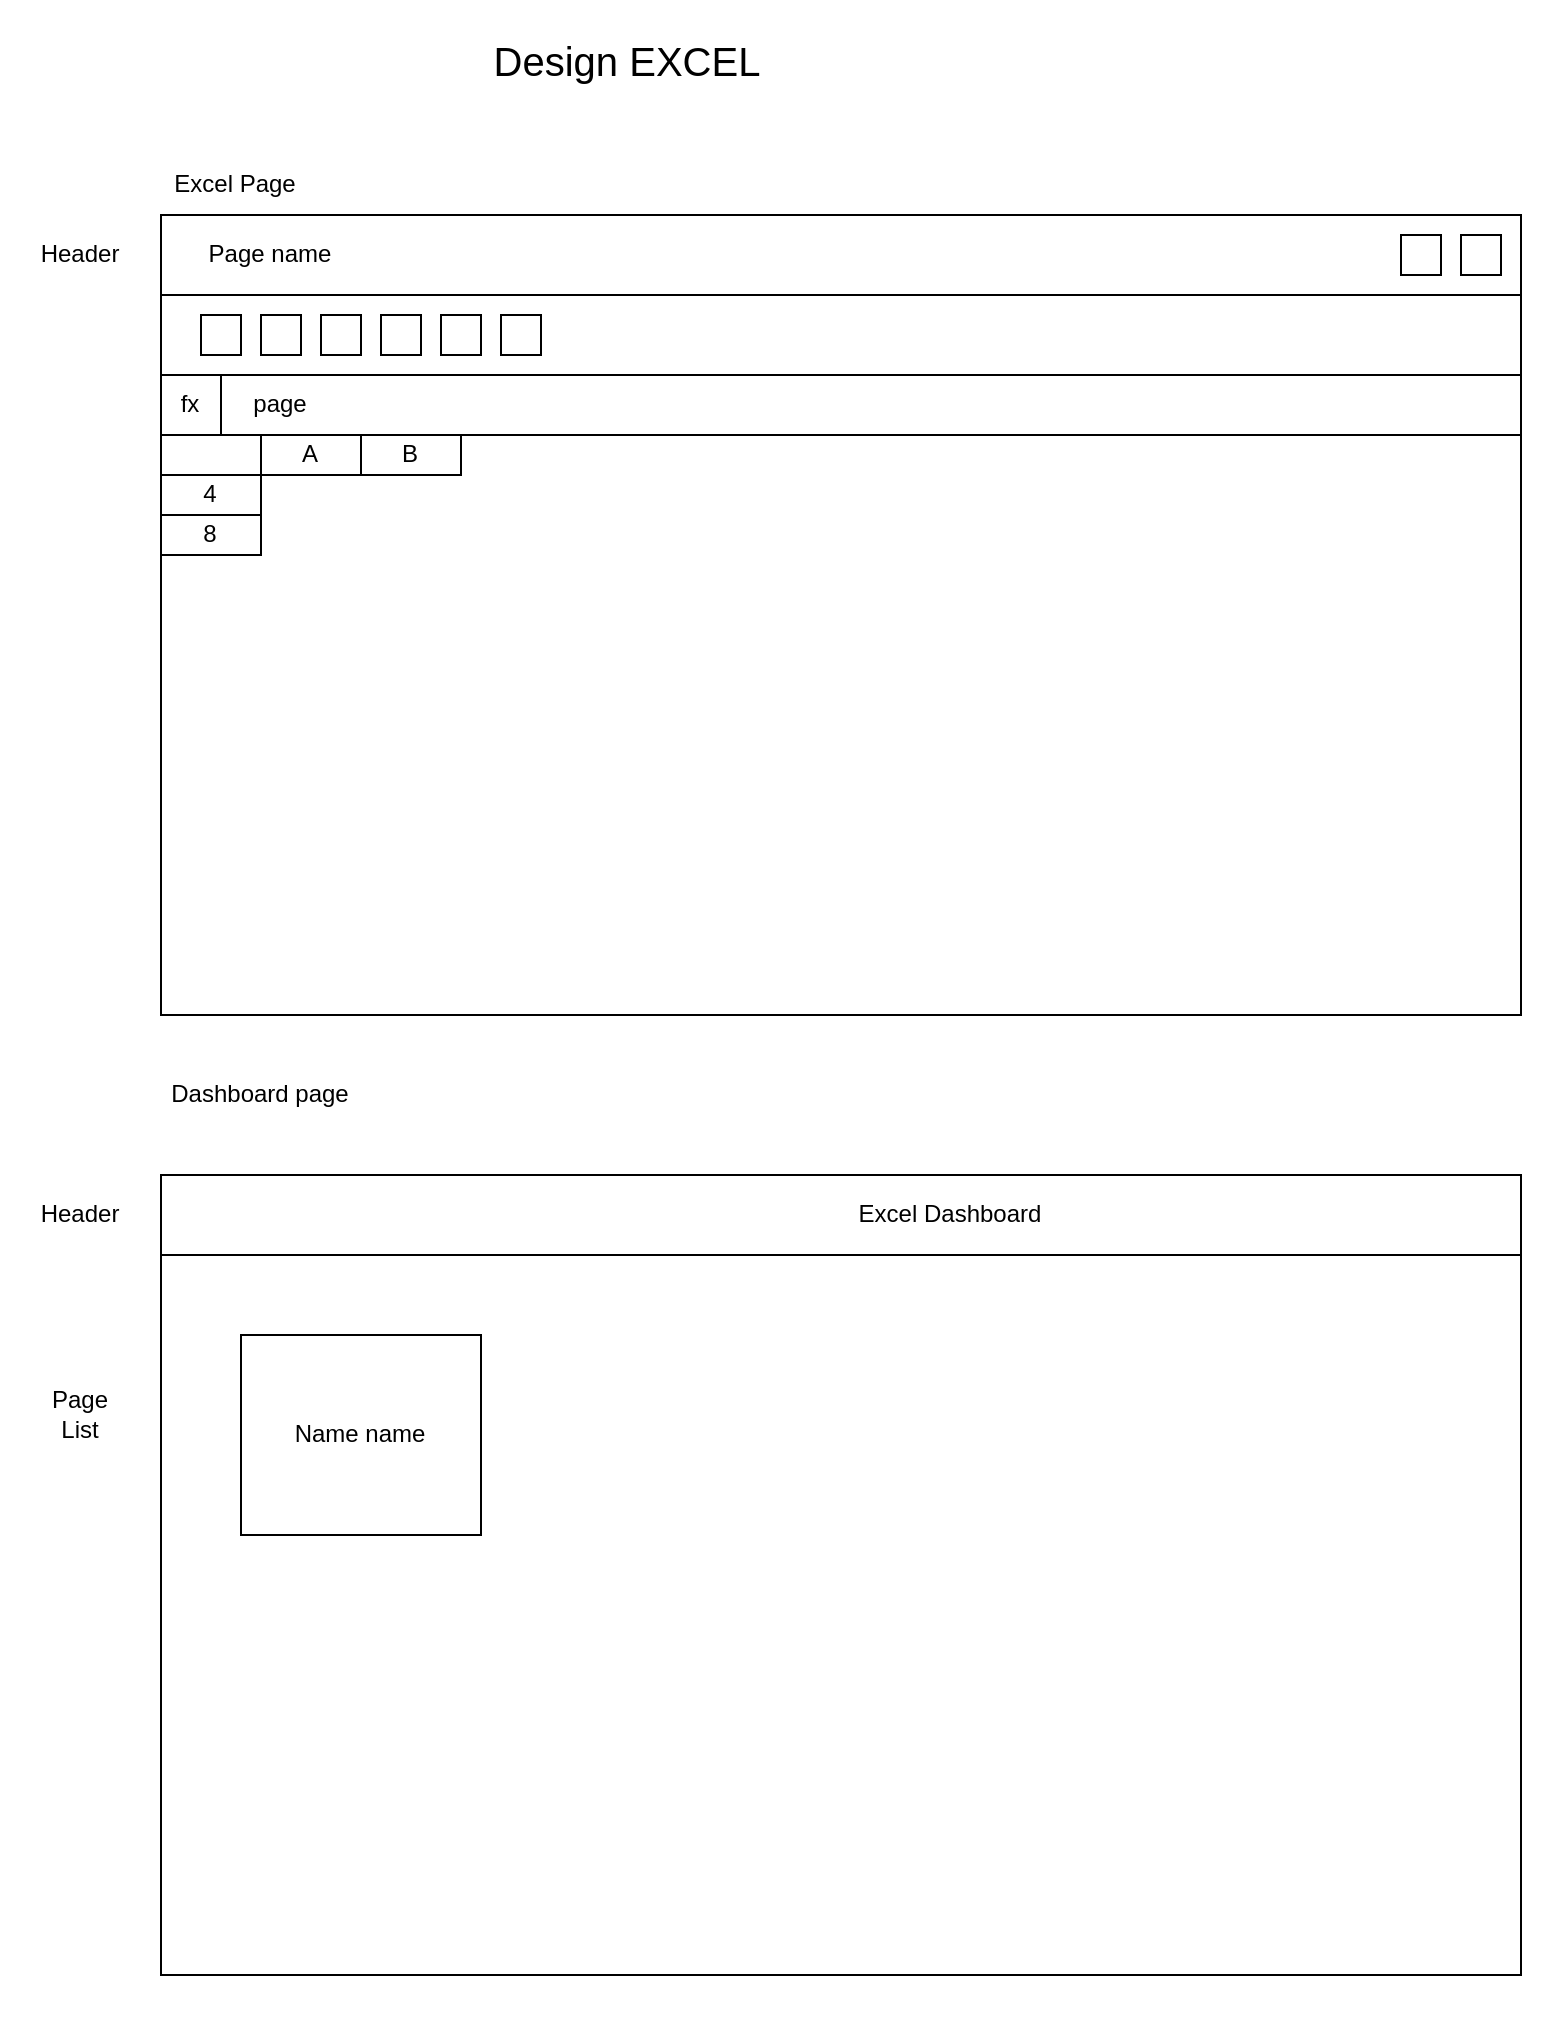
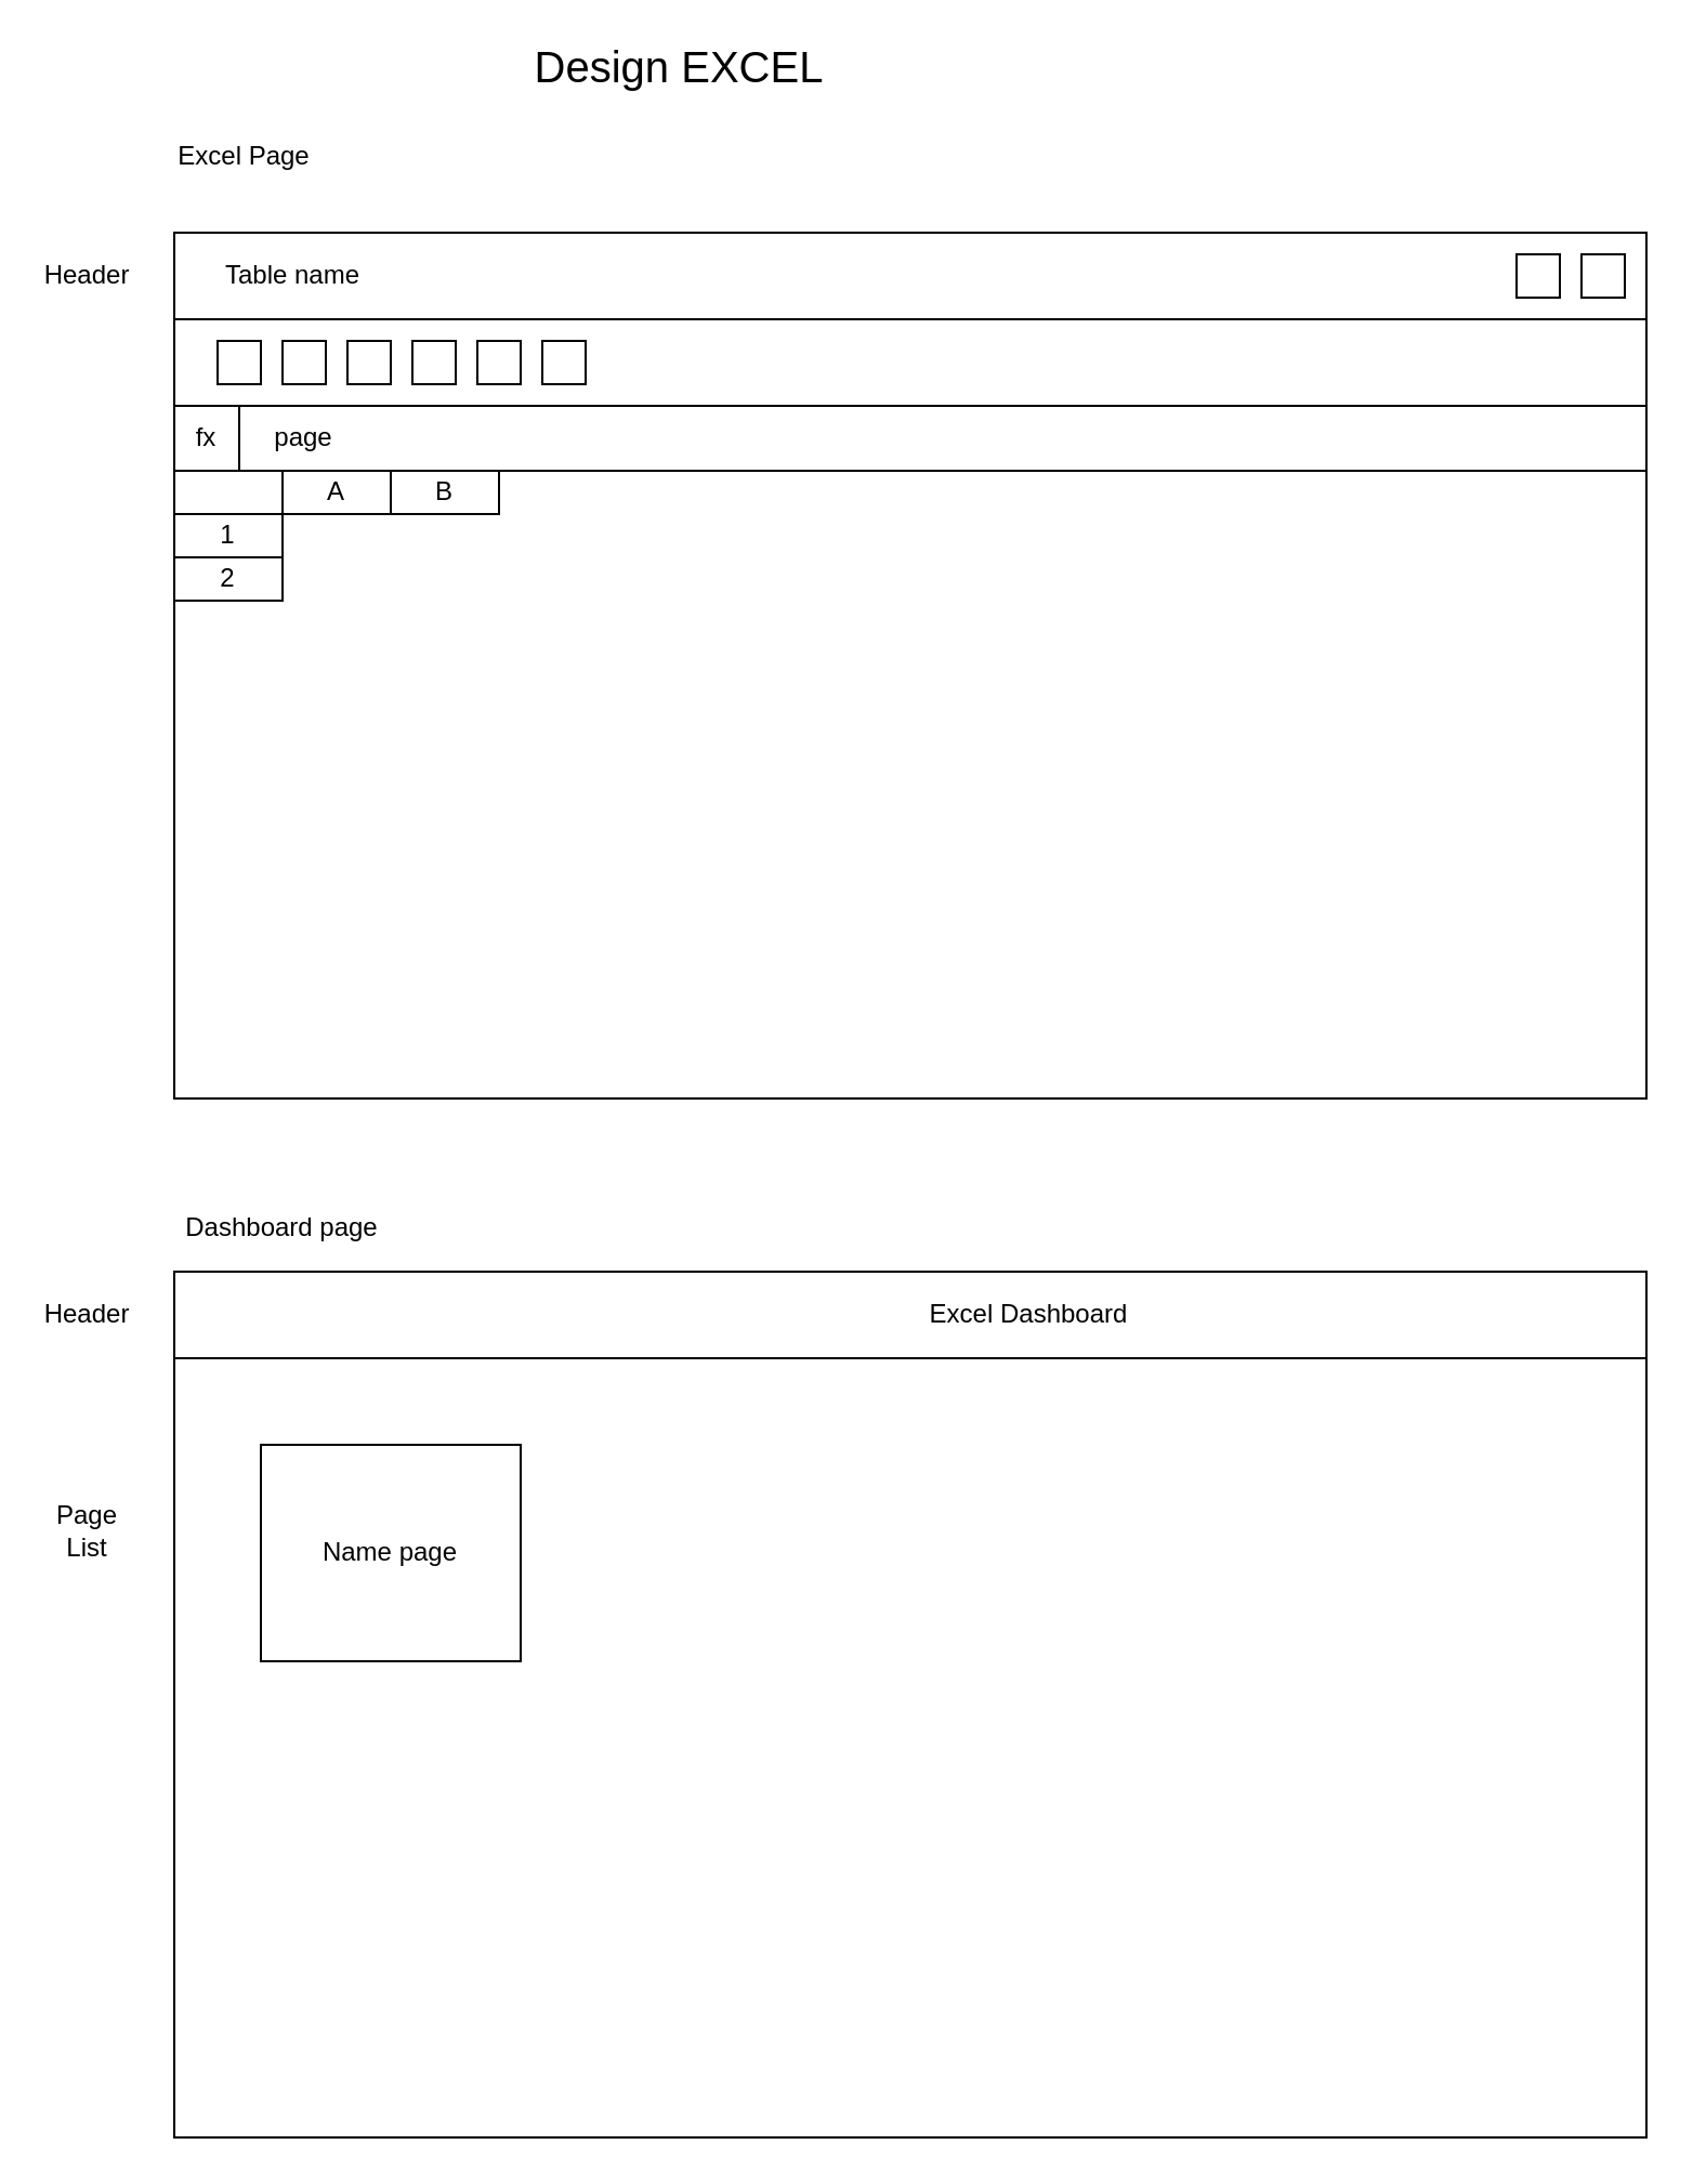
  <mxCell id="0" />
  <mxCell id="1" parent="0" />
  <mxCell id="2" value="" style="rounded=0;whiteSpace=wrap;html=1;" parent="1" vertex="1"><mxGeometry x="80" y="107" width="680" height="400" as="geometry" /></mxCell>
  <mxCell id="3" value="" style="rounded=0;whiteSpace=wrap;html=1;" parent="1" vertex="1"><mxGeometry x="80" y="107" width="680" height="40" as="geometry" /></mxCell>
  <mxCell id="4" value="" style="rounded=0;whiteSpace=wrap;html=1;" parent="1" vertex="1"><mxGeometry x="80" y="147" width="680" height="40" as="geometry" /></mxCell>
  <mxCell id="5" value="" style="rounded=0;whiteSpace=wrap;html=1;" parent="1" vertex="1"><mxGeometry x="80" y="187" width="680" height="30" as="geometry" /></mxCell>
  <mxCell id="6" value="" style="rounded=0;whiteSpace=wrap;html=1;" parent="1" vertex="1"><mxGeometry x="80" y="187" width="30" height="30" as="geometry" /></mxCell>
  <mxCell id="7" value="" style="rounded=0;whiteSpace=wrap;html=1;" parent="1" vertex="1"><mxGeometry x="100" y="157" width="20" height="20" as="geometry" /></mxCell>
  <mxCell id="8" value="" style="rounded=0;whiteSpace=wrap;html=1;" parent="1" vertex="1"><mxGeometry x="130" y="157" width="20" height="20" as="geometry" /></mxCell>
  <mxCell id="9" value="" style="rounded=0;whiteSpace=wrap;html=1;" parent="1" vertex="1"><mxGeometry x="160" y="157" width="20" height="20" as="geometry" /></mxCell>
  <mxCell id="10" value="" style="rounded=0;whiteSpace=wrap;html=1;" parent="1" vertex="1"><mxGeometry x="190" y="157" width="20" height="20" as="geometry" /></mxCell>
  <mxCell id="11" value="" style="rounded=0;whiteSpace=wrap;html=1;" parent="1" vertex="1"><mxGeometry x="700" y="117" width="20" height="20" as="geometry" /></mxCell>
  <mxCell id="12" value="" style="rounded=0;whiteSpace=wrap;html=1;" parent="1" vertex="1"><mxGeometry x="730" y="117" width="20" height="20" as="geometry" /></mxCell>
  <mxCell id="13" value="fx" style="text;html=1;strokeColor=none;fillColor=none;align=center;verticalAlign=middle;whiteSpace=wrap;rounded=0;" parent="1" vertex="1"><mxGeometry x="75" y="192" width="40" height="20" as="geometry" /></mxCell>
  <mxCell id="14" value="page" style="text;html=1;strokeColor=none;fillColor=none;align=center;verticalAlign=middle;whiteSpace=wrap;rounded=0;" parent="1" vertex="1"><mxGeometry x="120" y="192" width="40" height="20" as="geometry" /></mxCell>
  <mxCell id="15" value="" style="rounded=0;whiteSpace=wrap;html=1;" parent="1" vertex="1"><mxGeometry x="80" y="217" width="50" height="20" as="geometry" /></mxCell>
  <mxCell id="16" value="" style="rounded=0;whiteSpace=wrap;html=1;" parent="1" vertex="1"><mxGeometry x="130" y="217" width="50" height="20" as="geometry" /></mxCell>
  <mxCell id="17" value="" style="rounded=0;whiteSpace=wrap;html=1;" parent="1" vertex="1"><mxGeometry x="80" y="237" width="50" height="20" as="geometry" /></mxCell>
  <mxCell id="18" value="A" style="text;html=1;strokeColor=none;fillColor=none;align=center;verticalAlign=middle;whiteSpace=wrap;rounded=0;" parent="1" vertex="1"><mxGeometry x="135" y="217" width="40" height="20" as="geometry" /></mxCell>
- <mxCell id="19" value="4" style="text;html=1;strokeColor=none;fillColor=none;align=center;verticalAlign=middle;whiteSpace=wrap;rounded=0;" parent="1" vertex="1"><mxGeometry x="85" y="237" width="40" height="20" as="geometry" /></mxCell>
+ <mxCell id="19" value="1" style="text;html=1;strokeColor=none;fillColor=none;align=center;verticalAlign=middle;whiteSpace=wrap;rounded=0;" parent="1" vertex="1"><mxGeometry x="85" y="237" width="40" height="20" as="geometry" /></mxCell>
  <mxCell id="20" value="" style="rounded=0;whiteSpace=wrap;html=1;" parent="1" vertex="1"><mxGeometry x="180" y="217" width="50" height="20" as="geometry" /></mxCell>
  <mxCell id="21" value="B" style="text;html=1;strokeColor=none;fillColor=none;align=center;verticalAlign=middle;whiteSpace=wrap;rounded=0;" parent="1" vertex="1"><mxGeometry x="185" y="217" width="40" height="20" as="geometry" /></mxCell>
  <mxCell id="22" value="" style="rounded=0;whiteSpace=wrap;html=1;" parent="1" vertex="1"><mxGeometry x="80" y="257" width="50" height="20" as="geometry" /></mxCell>
- <mxCell id="23" value="8" style="text;html=1;strokeColor=none;fillColor=none;align=center;verticalAlign=middle;whiteSpace=wrap;rounded=0;" parent="1" vertex="1"><mxGeometry x="85" y="257" width="40" height="20" as="geometry" /></mxCell>
- <mxCell id="24" value="Page name" style="text;html=1;strokeColor=none;fillColor=none;align=center;verticalAlign=middle;whiteSpace=wrap;rounded=0;" parent="1" vertex="1"><mxGeometry x="90" y="117" width="90" height="20" as="geometry" /></mxCell>
- <mxCell id="25" value="Excel Page" style="text;html=1;strokeColor=none;fillColor=none;align=center;verticalAlign=middle;whiteSpace=wrap;rounded=0;" parent="1" vertex="1"><mxGeometry x="85" y="82" width="65" height="20" as="geometry" /></mxCell>
+ <mxCell id="23" value="2" style="text;html=1;strokeColor=none;fillColor=none;align=center;verticalAlign=middle;whiteSpace=wrap;rounded=0;" parent="1" vertex="1"><mxGeometry x="85" y="257" width="40" height="20" as="geometry" /></mxCell>
+ <mxCell id="24" value="Table name" style="text;html=1;strokeColor=none;fillColor=none;align=center;verticalAlign=middle;whiteSpace=wrap;rounded=0;" parent="1" vertex="1"><mxGeometry x="90" y="117" width="90" height="20" as="geometry" /></mxCell>
+ <mxCell id="25" value="Excel Page" style="text;html=1;strokeColor=none;fillColor=none;align=center;verticalAlign=middle;whiteSpace=wrap;rounded=0;" parent="1" vertex="1"><mxGeometry x="80" y="62" width="65" height="20" as="geometry" /></mxCell>
  <mxCell id="26" value="Header" style="text;html=1;strokeColor=none;fillColor=none;align=center;verticalAlign=middle;whiteSpace=wrap;rounded=0;" parent="1" vertex="1"><mxGeometry x="20" y="117" width="40" height="20" as="geometry" /></mxCell>
  <mxCell id="27" value="" style="rounded=0;whiteSpace=wrap;html=1;" parent="1" vertex="1"><mxGeometry x="220" y="157" width="20" height="20" as="geometry" /></mxCell>
  <mxCell id="28" value="" style="rounded=0;whiteSpace=wrap;html=1;" parent="1" vertex="1"><mxGeometry x="250" y="157" width="20" height="20" as="geometry" /></mxCell>
  <mxCell id="29" value="" style="rounded=0;whiteSpace=wrap;html=1;" parent="1" vertex="1"><mxGeometry x="80" y="587" width="680" height="400" as="geometry" /></mxCell>
- <mxCell id="30" value="Dashboard page" style="text;html=1;strokeColor=none;fillColor=none;align=center;verticalAlign=middle;whiteSpace=wrap;rounded=0;" parent="1" vertex="1"><mxGeometry x="80" y="537" width="100" height="20" as="geometry" /></mxCell>
+ <mxCell id="30" value="Dashboard page" style="text;html=1;strokeColor=none;fillColor=none;align=center;verticalAlign=middle;whiteSpace=wrap;rounded=0;" parent="1" vertex="1"><mxGeometry x="80" y="557" width="100" height="20" as="geometry" /></mxCell>
  <mxCell id="31" value="" style="rounded=0;whiteSpace=wrap;html=1;" parent="1" vertex="1"><mxGeometry x="80" y="587" width="680" height="40" as="geometry" /></mxCell>
  <mxCell id="32" value="Excel Dashboard" style="text;html=1;strokeColor=none;fillColor=none;align=center;verticalAlign=middle;whiteSpace=wrap;rounded=0;" parent="1" vertex="1"><mxGeometry x="425" y="597" width="100" height="20" as="geometry" /></mxCell>
  <mxCell id="33" value="" style="rounded=0;whiteSpace=wrap;html=1;" parent="1" vertex="1"><mxGeometry x="120" y="667" width="120" height="100" as="geometry" /></mxCell>
  <mxCell id="34" value="Header" style="text;html=1;strokeColor=none;fillColor=none;align=center;verticalAlign=middle;whiteSpace=wrap;rounded=0;" parent="1" vertex="1"><mxGeometry x="20" y="597" width="40" height="20" as="geometry" /></mxCell>
  <mxCell id="35" value="Page&lt;br&gt;List" style="text;html=1;strokeColor=none;fillColor=none;align=center;verticalAlign=middle;whiteSpace=wrap;rounded=0;" parent="1" vertex="1"><mxGeometry x="20" y="697" width="40" height="20" as="geometry" /></mxCell>
  <mxCell id="36" value="&lt;font style=&quot;font-size: 20px&quot;&gt;Design EXCEL&lt;/font&gt;" style="text;html=1;strokeColor=none;fillColor=none;align=center;verticalAlign=middle;whiteSpace=wrap;rounded=0;strokeWidth=2;" parent="1" vertex="1"><mxGeometry x="204" y="20" width="218.5" height="20" as="geometry" /></mxCell>
- <mxCell id="37" value="Name name" style="text;html=1;strokeColor=none;fillColor=none;align=center;verticalAlign=middle;whiteSpace=wrap;rounded=0;" parent="1" vertex="1"><mxGeometry x="145" y="707" width="70" height="20" as="geometry" /></mxCell>
+ <mxCell id="37" value="Name page" style="text;html=1;strokeColor=none;fillColor=none;align=center;verticalAlign=middle;whiteSpace=wrap;rounded=0;" parent="1" vertex="1"><mxGeometry x="145" y="707" width="70" height="20" as="geometry" /></mxCell>
